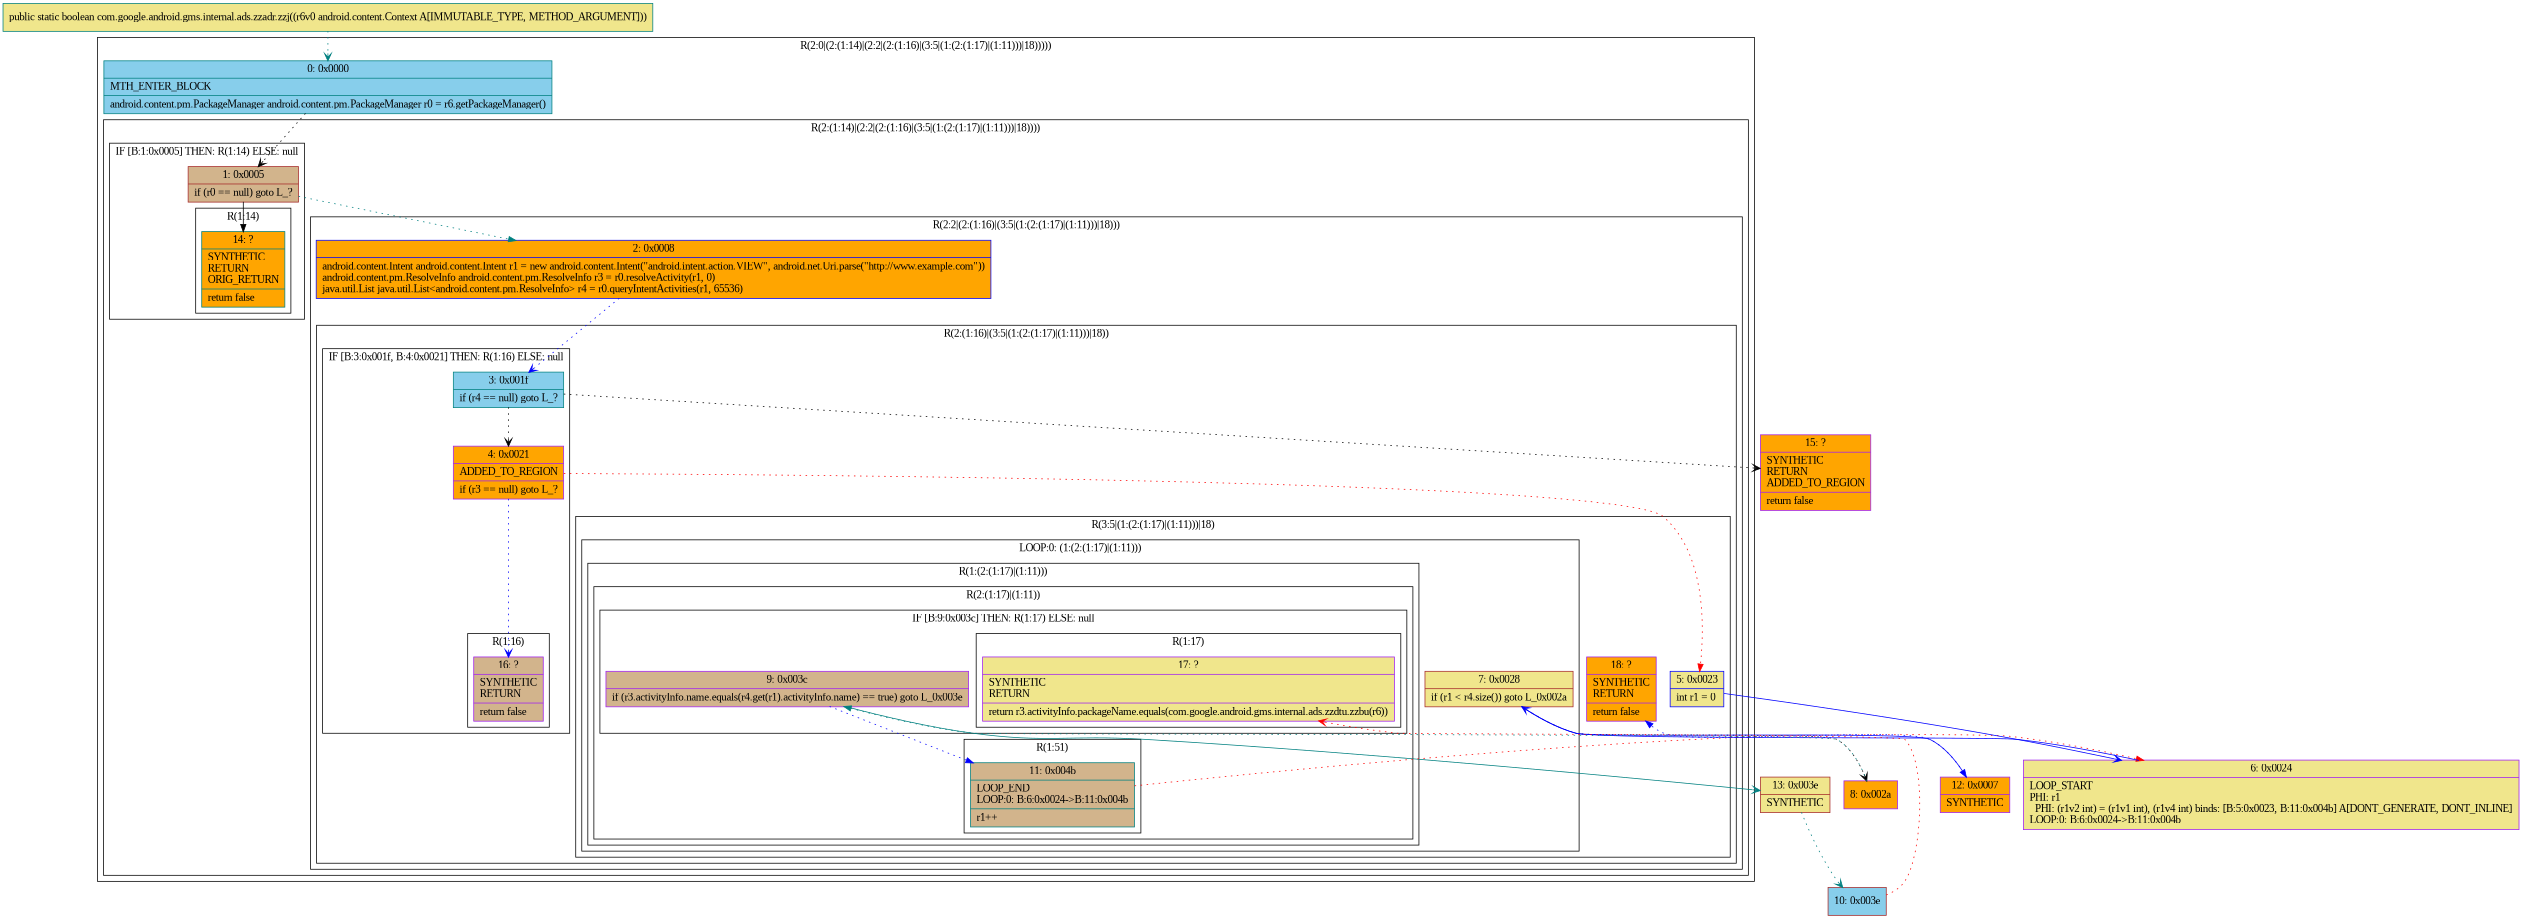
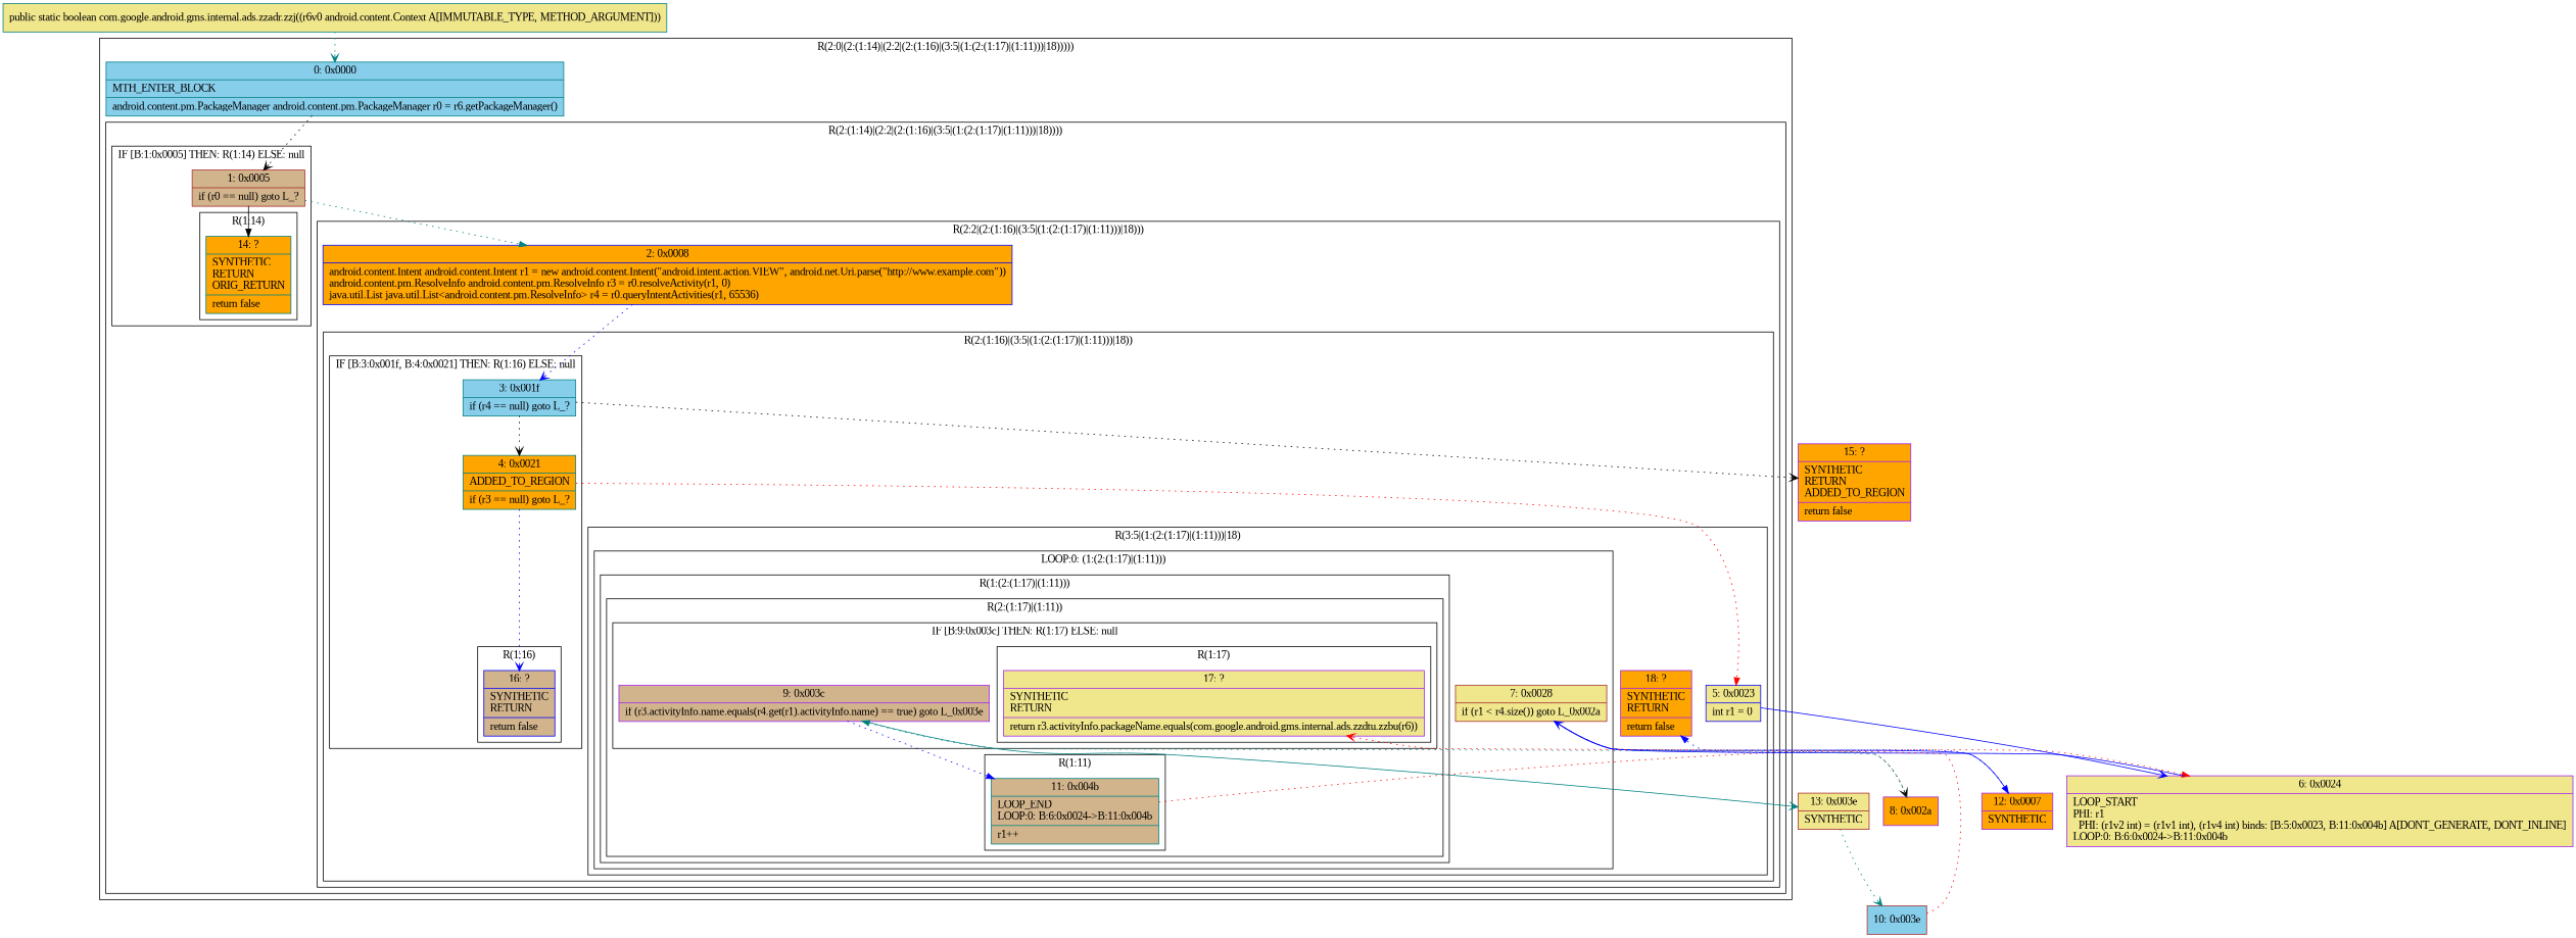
  digraph {
    fontname="Liberation Serif"
    node [color=purple fillcolor=orange fontname="Liberation Serif" shape=record style=filled]
    edge [arrowhead=vee color=blue fontname="Liberation Serif" style=dotted]
    n1 [color=teal label="{14\:\ ?|SYNTHETIC\lRETURN\lORIG_RETURN\l|return false\l}"]
    n2 [color=brown fillcolor=tan label="{1\:\ 0x0005|if (r0 == null) goto L_?\l}"]
-   n3 [fillcolor=tan label="{16\:\ ?|SYNTHETIC\lRETURN\l|return false\l}"]
+   n3 [color=blue fillcolor=tan label="{16\:\ ?|SYNTHETIC\lRETURN\l|return false\l}"]
    n4 [color=teal fillcolor=skyblue label="{3\:\ 0x001f|if (r4 == null) goto L_?\l}"]
-   n5 [label="{4\:\ 0x0021|ADDED_TO_REGION\l|if (r3 == null) goto L_?\l}"]
+   n5 [color=teal label="{4\:\ 0x0021|ADDED_TO_REGION\l|if (r3 == null) goto L_?\l}"]
    n6 [fillcolor=khaki label="{17\:\ ?|SYNTHETIC\lRETURN\l|return r3.activityInfo.packageName.equals(com.google.android.gms.internal.ads.zzdtu.zzbu(r6))\l}"]
    n7 [fillcolor=tan label="{9\:\ 0x003c|if (r3.activityInfo.name.equals(r4.get(r1).activityInfo.name) == true) goto L_0x003e\l}"]
    n8 [color=teal fillcolor=tan label="{11\:\ 0x004b|LOOP_END\lLOOP:0: B:6:0x0024\-\>B:11:0x004b\l|r1++\l}"]
    n9 [color=brown fillcolor=khaki label="{7\:\ 0x0028|if (r1 \< r4.size()) goto L_0x002a\l}"]
    n10 [color=blue fillcolor=khaki label="{5\:\ 0x0023|int r1 = 0\l}"]
    n11 [label="{18\:\ ?|SYNTHETIC\lRETURN\l|return false\l}"]
    n12 [color=blue label="{2\:\ 0x0008|android.content.Intent android.content.Intent r1 = new android.content.Intent(\"android.intent.action.VIEW\", android.net.Uri.parse(\"http:\/\/www.example.com\"))\landroid.content.pm.ResolveInfo android.content.pm.ResolveInfo r3 = r0.resolveActivity(r1, 0)\ljava.util.List java.util.List\<android.content.pm.ResolveInfo\> r4 = r0.queryIntentActivities(r1, 65536)\l}"]
    n13 [color=teal fillcolor=skyblue label="{0\:\ 0x0000|MTH_ENTER_BLOCK\l|android.content.pm.PackageManager android.content.pm.PackageManager r0 = r6.getPackageManager()\l}"]
    n14 [label="{15\:\ ?|SYNTHETIC\lRETURN\lADDED_TO_REGION\l|return false\l}"]
    n15 [color=brown fillcolor=khaki label="{13\:\ 0x003e|SYNTHETIC\l}"]
    n16 [fillcolor=khaki label="{6\:\ 0x0024|LOOP_START\lPHI: r1 \l  PHI: (r1v2 int) = (r1v1 int), (r1v4 int) binds: [B:5:0x0023, B:11:0x004b] A[DONT_GENERATE, DONT_INLINE]\lLOOP:0: B:6:0x0024\-\>B:11:0x004b\l}"]
    n17 [label="{8\:\ 0x002a}"]
    n18 [label="{12\:\ 0x0007|SYNTHETIC\l}"]
    n19 [color=brown fillcolor=skyblue label="{10\:\ 0x003e}"]
    n20 [color=teal fillcolor=khaki label="{public static boolean com.google.android.gms.internal.ads.zzadr.zzj((r6v0 android.content.Context A[IMMUTABLE_TYPE, METHOD_ARGUMENT])) }"]
    subgraph cluster_1 {
      label="R(2:0|(2:(1:14)|(2:2|(2:(1:16)|(3:5|(1:(2:(1:17)|(1:11)))|18)))))"
      n13
      subgraph cluster_2 {
        label="R(2:(1:14)|(2:2|(2:(1:16)|(3:5|(1:(2:(1:17)|(1:11)))|18))))"
        subgraph cluster_3 {
          label="IF [B:1:0x0005] THEN: R(1:14) ELSE: null"
          n2
          subgraph cluster_4 {
            label="R(1:14)"
            n1
          }
        }
        subgraph cluster_5 {
          label="R(2:2|(2:(1:16)|(3:5|(1:(2:(1:17)|(1:11)))|18)))"
          n12
          subgraph cluster_6 {
            label="R(2:(1:16)|(3:5|(1:(2:(1:17)|(1:11)))|18))"
            subgraph cluster_7 {
              label="IF [B:3:0x001f, B:4:0x0021] THEN: R(1:16) ELSE: null"
              n4
              n5
              subgraph cluster_8 {
                label="R(1:16)"
                n3
              }
            }
            subgraph cluster_9 {
              label="R(3:5|(1:(2:(1:17)|(1:11)))|18)"
              n10
              n11
              subgraph cluster_10 {
                label="LOOP:0: (1:(2:(1:17)|(1:11)))"
                n9
                subgraph cluster_11 {
                  label="R(1:(2:(1:17)|(1:11)))"
                  subgraph cluster_12 {
                    label="R(2:(1:17)|(1:11))"
                    subgraph cluster_13 {
                      label="IF [B:9:0x003c] THEN: R(1:17) ELSE: null"
                      n7
                      subgraph cluster_14 {
                        label="R(1:17)"
                        n6
                      }
                    }
                    subgraph cluster_15 {
-                     label="R(1:51)"
+                     label="R(1:11)"
                      n8
                    }
                  }
                }
              }
            }
          }
        }
      }
    }
    n2 -> n1 [arrowhead=normal color=black style=solid]
    n2 -> n12 [arrowhead=normal color=teal]
    n4 -> n5 [color=black]
    n4 -> n14 [color=black]
    n5 -> n3
    n5 -> n10 [arrowhead=normal color=red]
    n7 -> n8 [arrowhead=normal]
    n7 -> n15 [color=teal style=solid]
    n8 -> n16 [arrowhead=normal color=red]
    n9 -> n17 [color=black]
    n9 -> n18 [arrowhead=normal style=solid]
    n10 -> n16 [style=solid]
    n12 -> n4
    n13 -> n2 [color=black]
    n15 -> n19 [color=teal]
    n16 -> n9 [style=solid]
    n17 -> n7 [arrowhead=normal color=teal]
    n18 -> n11 [arrowhead=normal]
    n19 -> n6 [color=red]
    n20 -> n13 [color=teal]
  }
